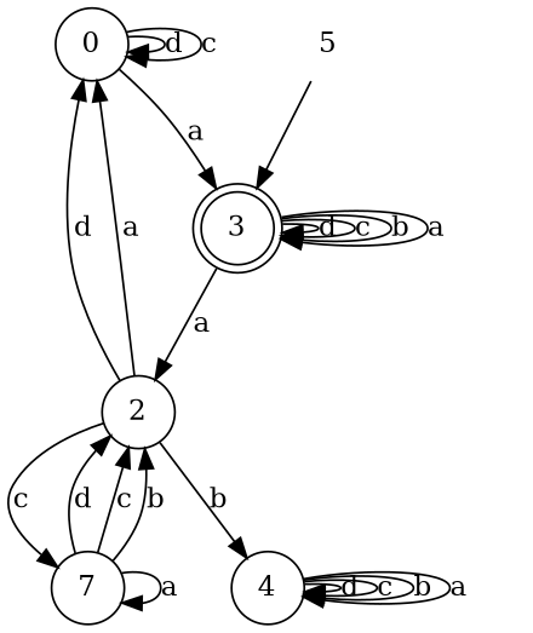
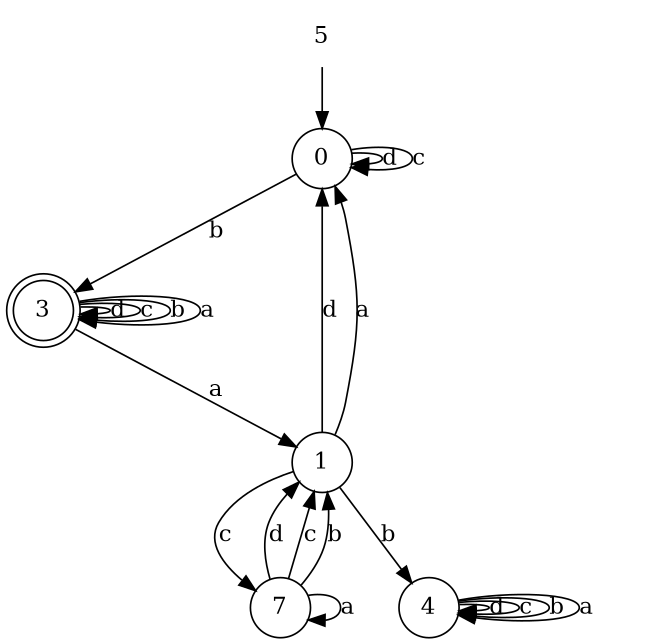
  digraph {
    rankdir=TB
    node [shape=circle]
    n1 [label=0]
    n2 [label=3 shape=doublecircle]
-   n3 [label=2]
+   n3 [label=1]
    n4 [label=7]
    n5 [label=4]
    5 [shape=plaintext]
    n1 -> n1 [label=d]
    n1 -> n1 [label=c]
-   n1 -> n2 [label=a]
+   n1 -> n2 [label=b]
    n2 -> n2 [label=d]
    n2 -> n2 [label=c]
    n2 -> n2 [label=b]
    n2 -> n2 [label=a]
    n2 -> n3 [label=a]
    n3 -> n1 [label=d]
    n3 -> n1 [label=a]
    n3 -> n4 [label=c]
    n3 -> n5 [label=b]
    n4 -> n3 [label=d]
    n4 -> n3 [label=c]
    n4 -> n3 [label=b]
    n4 -> n4 [label=a]
    n5 -> n5 [label=d]
    n5 -> n5 [label=c]
    n5 -> n5 [label=b]
    n5 -> n5 [label=a]
-   5 -> n2
+   5 -> n1
  }
